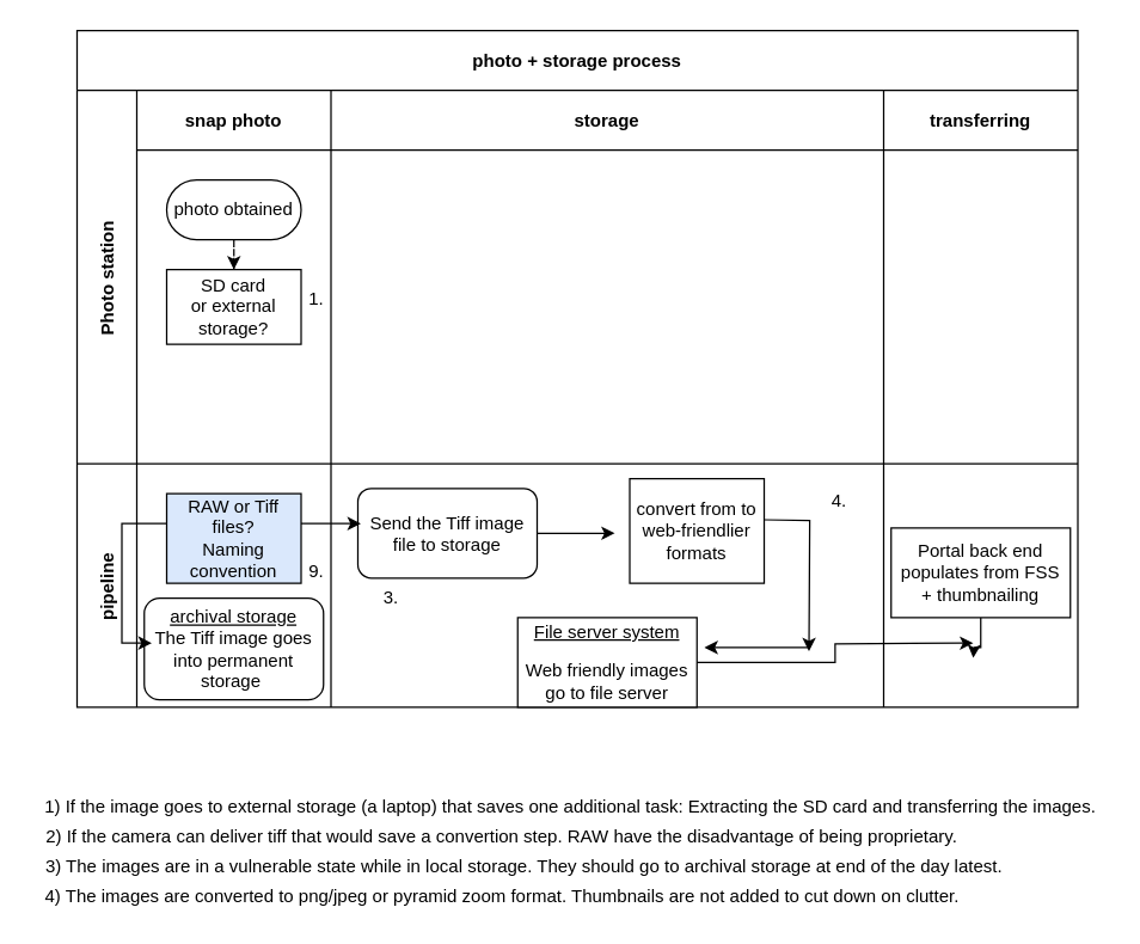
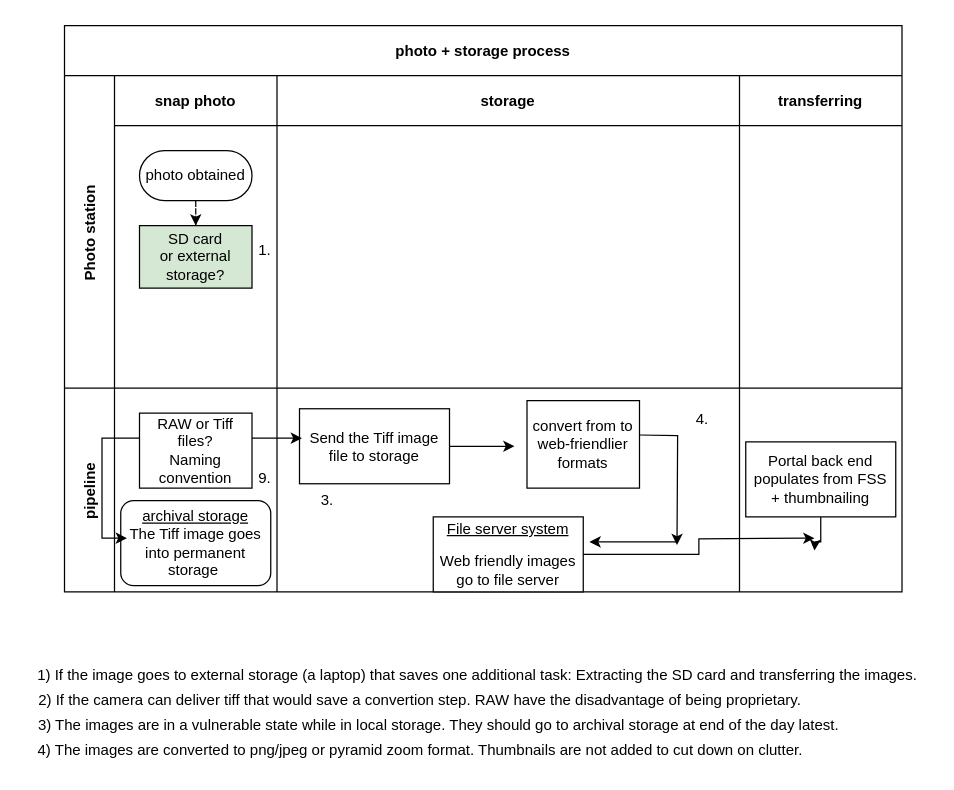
  <mxCell id="0" />
  <mxCell id="1" parent="0" />
  <mxCell id="2" value="photo + storage process" style="shape=table;childLayout=tableLayout;startSize=40;collapsible=0;recursiveResize=0;expand=0;fillColor=none;fontStyle=1" parent="1" vertex="1"><mxGeometry x="51" y="20" width="670" height="453" as="geometry" /></mxCell>
  <mxCell id="3" value="Photo station" style="shape=tableRow;horizontal=0;swimlaneHead=0;swimlaneBody=0;top=0;left=0;bottom=0;right=0;fillColor=none;points=[[0,0.5],[1,0.5]];portConstraint=eastwest;startSize=40;collapsible=0;recursiveResize=0;expand=0;fontStyle=1;" parent="2" vertex="1"><mxGeometry y="40" width="670" height="250" as="geometry" /></mxCell>
  <mxCell id="4" value="snap photo" style="swimlane;swimlaneHead=0;swimlaneBody=0;connectable=0;fillColor=none;startSize=40;collapsible=0;recursiveResize=0;expand=0;fontStyle=1;" parent="3" vertex="1"><mxGeometry x="40" width="130" height="250" as="geometry"><mxRectangle width="130" height="250" as="alternateBounds" /></mxGeometry></mxCell>
  <mxCell id="5" style="edgeStyle=orthogonalEdgeStyle;rounded=0;orthogonalLoop=1;jettySize=auto;html=1;dashed=1;" parent="4" source="6" target="7" edge="1"><mxGeometry relative="1" as="geometry" /></mxCell>
  <mxCell id="6" value="photo obtained" style="rounded=1;whiteSpace=wrap;html=1;arcSize=50;" parent="4" vertex="1"><mxGeometry x="20" y="60" width="90" height="40" as="geometry" /></mxCell>
- <mxCell id="7" value="SD card&lt;br&gt;or external storage?" style="rounded=0;whiteSpace=wrap;html=1;" parent="4" vertex="1"><mxGeometry x="20" y="120" width="90" height="50" as="geometry" /></mxCell>
+ <mxCell id="7" value="SD card&lt;br&gt;or external storage?" style="rounded=0;whiteSpace=wrap;html=1;fillColor=#d5e8d4;" parent="4" vertex="1"><mxGeometry x="20" y="120" width="90" height="50" as="geometry" /></mxCell>
  <mxCell id="8" value="storage" style="swimlane;swimlaneHead=0;swimlaneBody=0;connectable=0;fillColor=none;startSize=40;collapsible=0;recursiveResize=0;expand=0;fontStyle=1;" parent="3" vertex="1"><mxGeometry x="170" width="370" height="250" as="geometry"><mxRectangle width="370" height="250" as="alternateBounds" /></mxGeometry></mxCell>
  <mxCell id="9" value="transferring" style="swimlane;swimlaneHead=0;swimlaneBody=0;connectable=0;fillColor=none;startSize=40;collapsible=0;recursiveResize=0;expand=0;fontStyle=1;" parent="3" vertex="1"><mxGeometry x="540" width="130" height="250" as="geometry"><mxRectangle width="130" height="250" as="alternateBounds" /></mxGeometry></mxCell>
  <mxCell id="10" value="pipeline" style="shape=tableRow;horizontal=0;swimlaneHead=0;swimlaneBody=0;top=0;left=0;bottom=0;right=0;fillColor=none;points=[[0,0.5],[1,0.5]];portConstraint=eastwest;startSize=40;collapsible=0;recursiveResize=0;expand=0;fontStyle=1;" parent="2" vertex="1"><mxGeometry y="290" width="670" height="163" as="geometry" /></mxCell>
  <mxCell id="11" value="" style="swimlane;swimlaneHead=0;swimlaneBody=0;connectable=0;fillColor=none;startSize=0;collapsible=0;recursiveResize=0;expand=0;fontStyle=1;" parent="10" vertex="1"><mxGeometry x="40" width="130" height="163" as="geometry"><mxRectangle width="130" height="163" as="alternateBounds" /></mxGeometry></mxCell>
- <mxCell id="12" value="RAW or Tiff files?&lt;br&gt;Naming convention" style="rounded=0;whiteSpace=wrap;html=1;fillColor=#dae8fc;" parent="11" vertex="1"><mxGeometry x="20" y="20" width="90" height="60" as="geometry" /></mxCell>
+ <mxCell id="12" value="RAW or Tiff files?&lt;br&gt;Naming convention" style="rounded=0;whiteSpace=wrap;html=1;" parent="11" vertex="1"><mxGeometry x="20" y="20" width="90" height="60" as="geometry" /></mxCell>
  <mxCell id="13" value="&lt;u&gt;archival storage&lt;/u&gt;&lt;br&gt;The Tiff image goes into permanent storage&amp;nbsp;&lt;br&gt;" style="rounded=1;whiteSpace=wrap;html=1;" vertex="1" parent="11"><mxGeometry x="5" y="90" width="120" height="68" as="geometry" /></mxCell>
  <mxCell id="14" value="" style="swimlane;swimlaneHead=0;swimlaneBody=0;connectable=0;fillColor=none;startSize=0;collapsible=0;recursiveResize=0;expand=0;fontStyle=1;" parent="10" vertex="1"><mxGeometry x="170" width="370" height="163" as="geometry"><mxRectangle width="370" height="163" as="alternateBounds" /></mxGeometry></mxCell>
  <mxCell id="15" value="convert from to web-friendlier formats" style="rounded=0;whiteSpace=wrap;html=1;" parent="14" vertex="1"><mxGeometry x="200" y="10" width="90" height="70" as="geometry" /></mxCell>
- <mxCell id="16" value="Send the Tiff image file to storage" style="whiteSpace=wrap;html=1;rounded=1;" parent="14" vertex="1"><mxGeometry x="18" y="16.5" width="120" height="60" as="geometry" /></mxCell>
+ <mxCell id="16" value="Send the Tiff image file to storage" style="rounded=0;whiteSpace=wrap;html=1;" parent="14" vertex="1"><mxGeometry x="18" y="16.5" width="120" height="60" as="geometry" /></mxCell>
  <mxCell id="17" value="" style="endArrow=classic;html=1;rounded=0;" parent="14" edge="1"><mxGeometry width="50" height="50" relative="1" as="geometry"><mxPoint x="-20" y="40" as="sourcePoint" /><mxPoint x="20" y="40" as="targetPoint" /></mxGeometry></mxCell>
  <mxCell id="18" value="&lt;p&gt;&lt;u&gt;File server system&lt;/u&gt;&lt;/p&gt;&lt;p&gt;Web friendly images go to file server&lt;/p&gt;" style="rounded=0;whiteSpace=wrap;html=1;" vertex="1" parent="14"><mxGeometry x="125" y="103" width="120" height="60" as="geometry" /></mxCell>
  <mxCell id="19" value="" style="endArrow=classic;html=1;rounded=0;" edge="1" parent="14"><mxGeometry width="50" height="50" relative="1" as="geometry"><mxPoint x="320" y="123" as="sourcePoint" /><mxPoint x="250" y="123" as="targetPoint" /></mxGeometry></mxCell>
  <mxCell id="20" style="edgeStyle=orthogonalEdgeStyle;rounded=0;orthogonalLoop=1;jettySize=auto;html=1;" edge="1" parent="14"><mxGeometry relative="1" as="geometry"><mxPoint x="320" y="125.5" as="targetPoint" /><mxPoint x="290" y="37.5" as="sourcePoint" /></mxGeometry></mxCell>
  <mxCell id="21" value="" style="swimlane;swimlaneHead=0;swimlaneBody=0;connectable=0;fillColor=none;startSize=0;collapsible=0;recursiveResize=0;expand=0;fontStyle=1;" parent="10" vertex="1"><mxGeometry x="540" width="130" height="163" as="geometry"><mxRectangle width="130" height="163" as="alternateBounds" /></mxGeometry></mxCell>
  <mxCell id="22" value="Portal back end populates from FSS&lt;br&gt;+ thumbnailing" style="rounded=0;whiteSpace=wrap;html=1;" vertex="1" parent="21"><mxGeometry x="5" y="43" width="120" height="60" as="geometry" /></mxCell>
  <mxCell id="23" style="edgeStyle=orthogonalEdgeStyle;rounded=0;orthogonalLoop=1;jettySize=auto;html=1;" edge="1" parent="1" source="18"><mxGeometry relative="1" as="geometry"><mxPoint x="651" y="430" as="targetPoint" /></mxGeometry></mxCell>
  <mxCell id="24" style="edgeStyle=orthogonalEdgeStyle;rounded=0;orthogonalLoop=1;jettySize=auto;html=1;" edge="1" parent="1" source="22"><mxGeometry relative="1" as="geometry"><mxPoint x="651" y="440" as="targetPoint" /></mxGeometry></mxCell>
  <mxCell id="25" style="edgeStyle=orthogonalEdgeStyle;rounded=0;orthogonalLoop=1;jettySize=auto;html=1;" edge="1" parent="1" source="16"><mxGeometry relative="1" as="geometry"><mxPoint x="411" y="356.5" as="targetPoint" /></mxGeometry></mxCell>
  <mxCell id="26" value="1) If the image goes to external storage (a laptop) that saves one additional task: Extracting the SD card and transferring the images." style="text;html=1;align=center;verticalAlign=middle;resizable=0;points=[];autosize=1;strokeColor=none;fillColor=none;" vertex="1" parent="1"><mxGeometry x="21" y="530" width="720" height="20" as="geometry" /></mxCell>
  <mxCell id="27" value="1." style="text;html=1;align=center;verticalAlign=middle;resizable=0;points=[];autosize=1;strokeColor=none;fillColor=none;" vertex="1" parent="1"><mxGeometry x="196" y="190" width="30" height="20" as="geometry" /></mxCell>
  <mxCell id="28" value="9." style="text;html=1;align=center;verticalAlign=middle;resizable=0;points=[];autosize=1;strokeColor=none;fillColor=none;" vertex="1" parent="1"><mxGeometry x="196" y="372" width="30" height="20" as="geometry" /></mxCell>
  <mxCell id="29" value="3." style="text;html=1;align=center;verticalAlign=middle;resizable=0;points=[];autosize=1;strokeColor=none;fillColor=none;" vertex="1" parent="1"><mxGeometry x="246" y="390" width="30" height="20" as="geometry" /></mxCell>
  <mxCell id="30" value="4." style="text;html=1;align=center;verticalAlign=middle;resizable=0;points=[];autosize=1;strokeColor=none;fillColor=none;" vertex="1" parent="1"><mxGeometry x="546" y="325" width="30" height="20" as="geometry" /></mxCell>
  <mxCell id="31" value="2) If the camera can deliver tiff that would save a convertion step. RAW have the disadvantage of being proprietary." style="text;html=1;align=center;verticalAlign=middle;resizable=0;points=[];autosize=1;strokeColor=none;fillColor=none;" vertex="1" parent="1"><mxGeometry x="20" y="550" width="630" height="20" as="geometry" /></mxCell>
  <mxCell id="32" value="3) The images are in a vulnerable state while in local storage. They should go to archival storage at end of the day latest." style="text;html=1;align=center;verticalAlign=middle;resizable=0;points=[];autosize=1;strokeColor=none;fillColor=none;" vertex="1" parent="1"><mxGeometry x="20" y="570" width="660" height="20" as="geometry" /></mxCell>
  <mxCell id="33" value="4) The images are converted to png/jpeg or pyramid zoom format. Thumbnails are not added to cut down on clutter.&amp;nbsp;" style="text;html=1;align=center;verticalAlign=middle;resizable=0;points=[];autosize=1;strokeColor=none;fillColor=none;" vertex="1" parent="1"><mxGeometry x="22" y="590" width="630" height="20" as="geometry" /></mxCell>
  <mxCell id="34" value="" style="endArrow=classic;html=1;rounded=0;" edge="1" parent="1"><mxGeometry width="50" height="50" relative="1" as="geometry"><mxPoint x="111" y="350" as="sourcePoint" /><mxPoint x="101" y="430" as="targetPoint" /><Array as="points"><mxPoint x="81" y="350" /><mxPoint x="81" y="430" /></Array></mxGeometry></mxCell>
